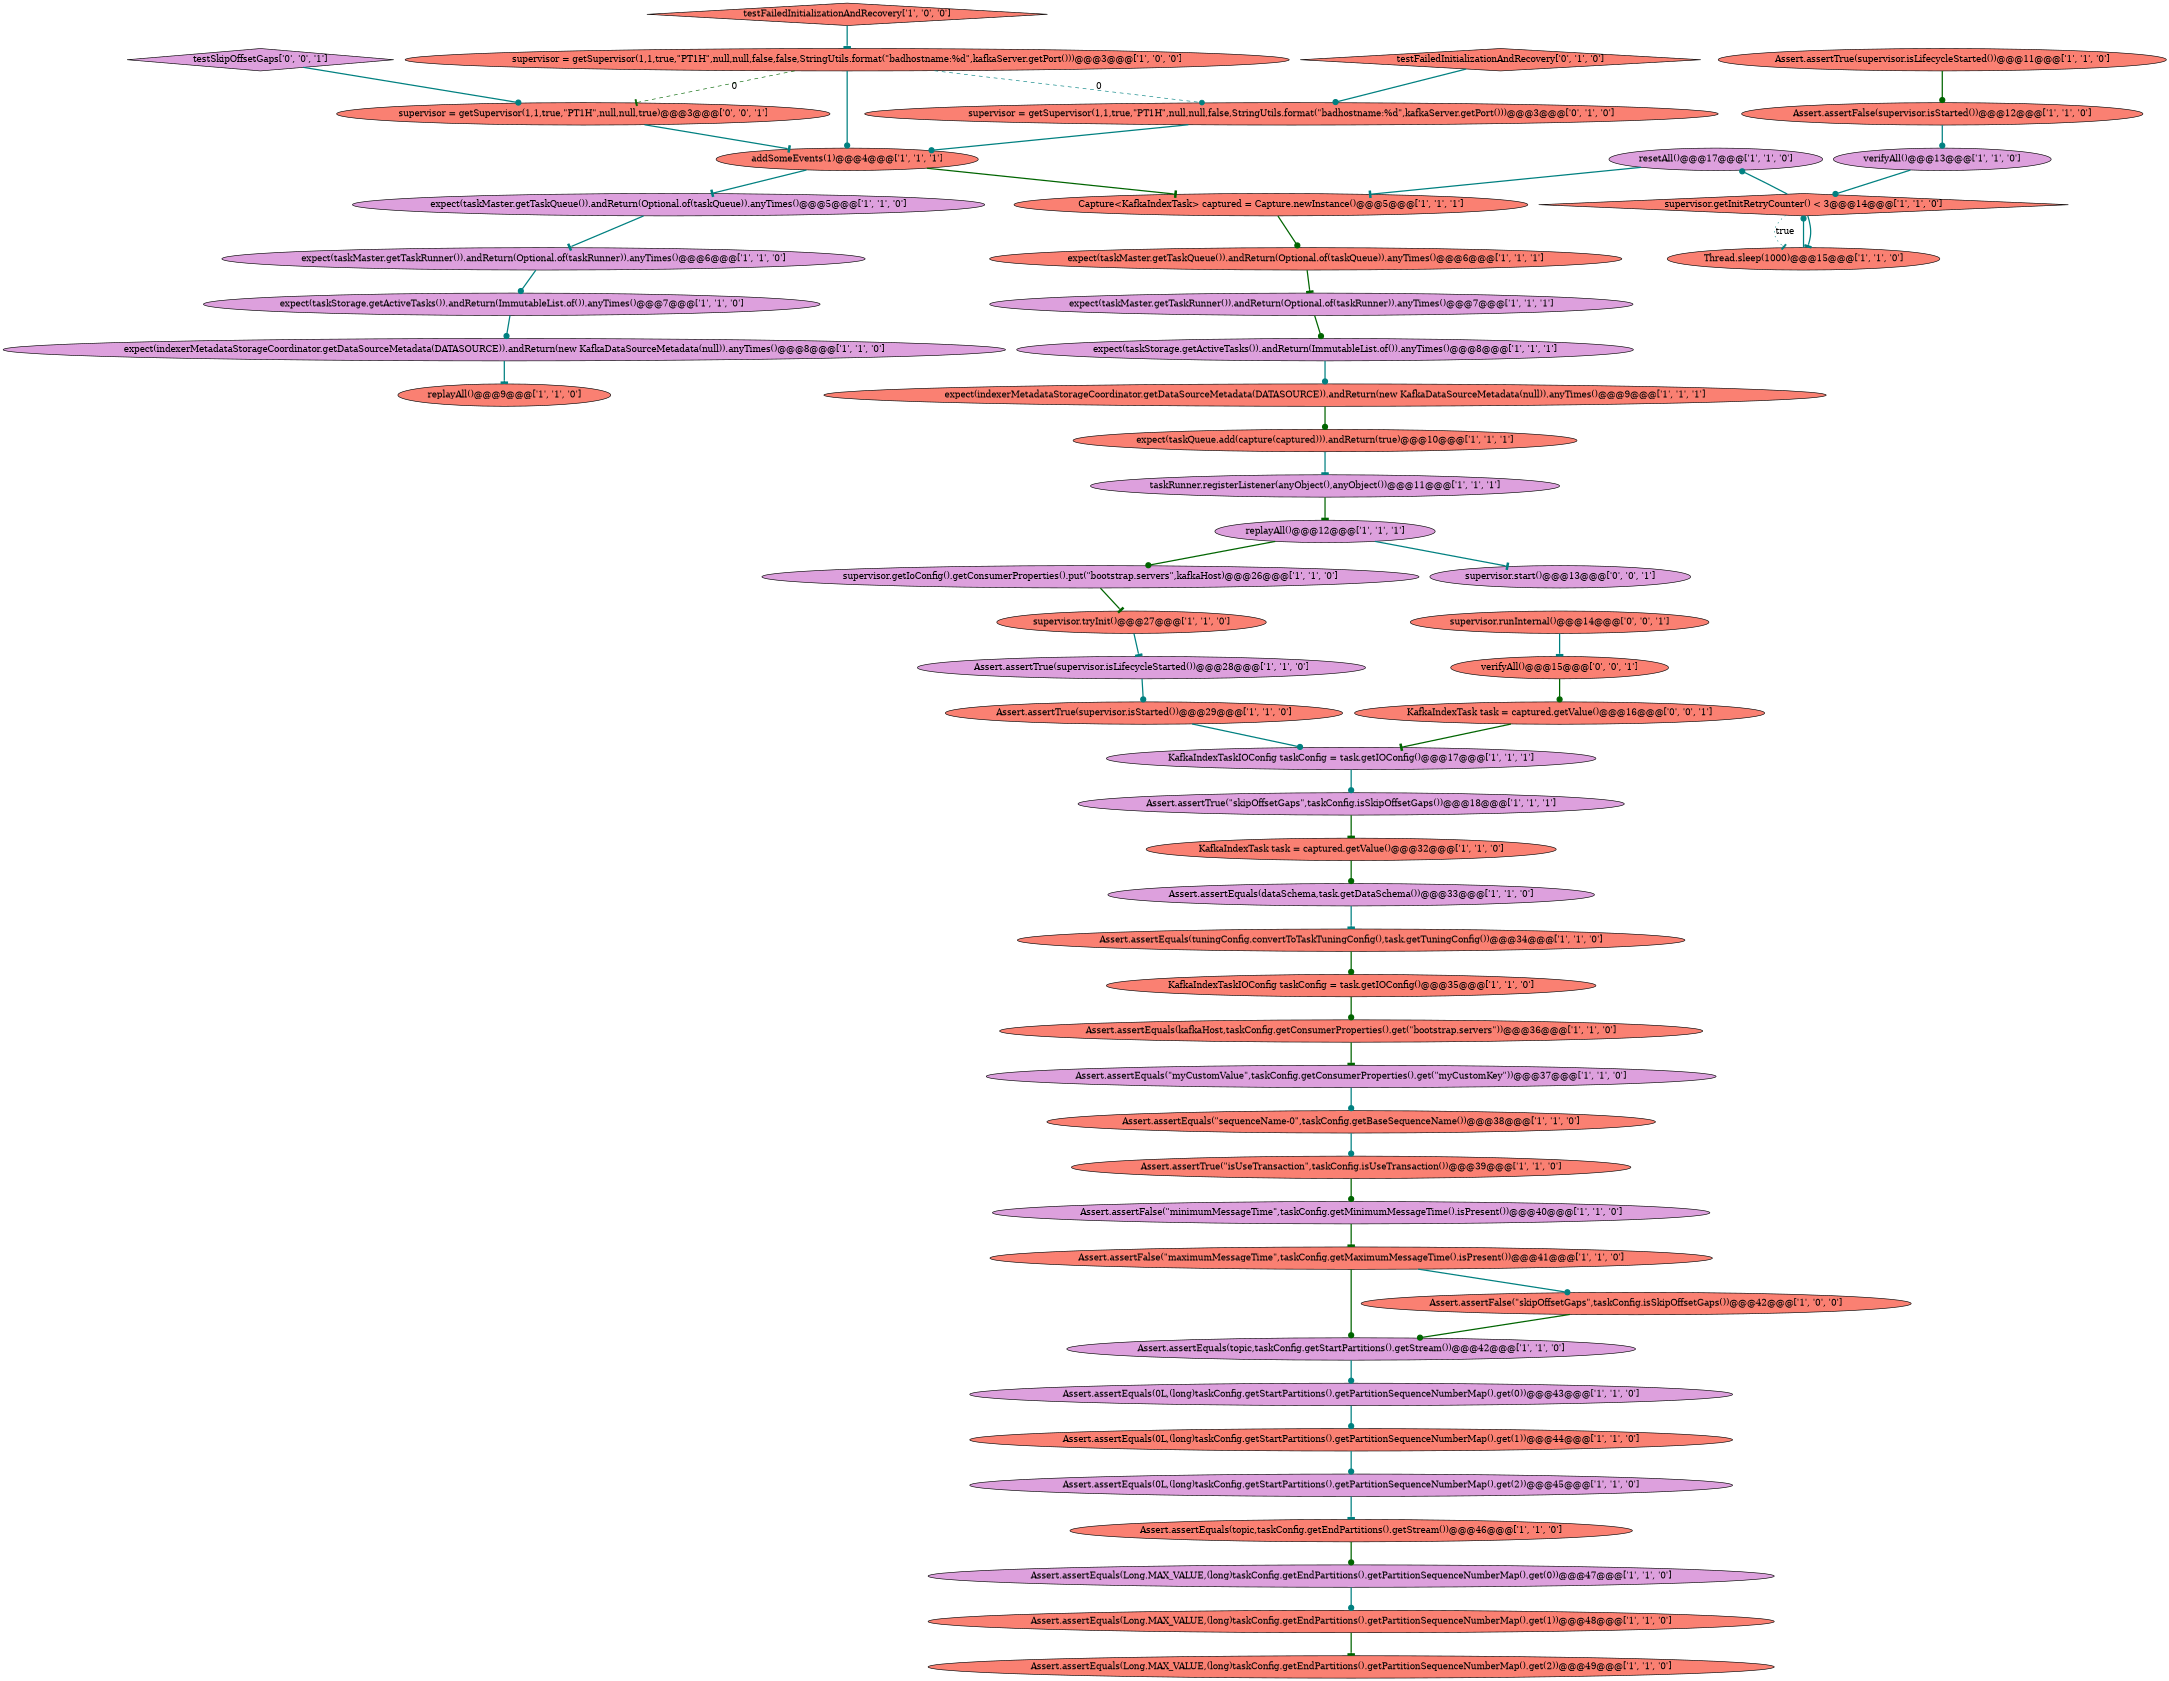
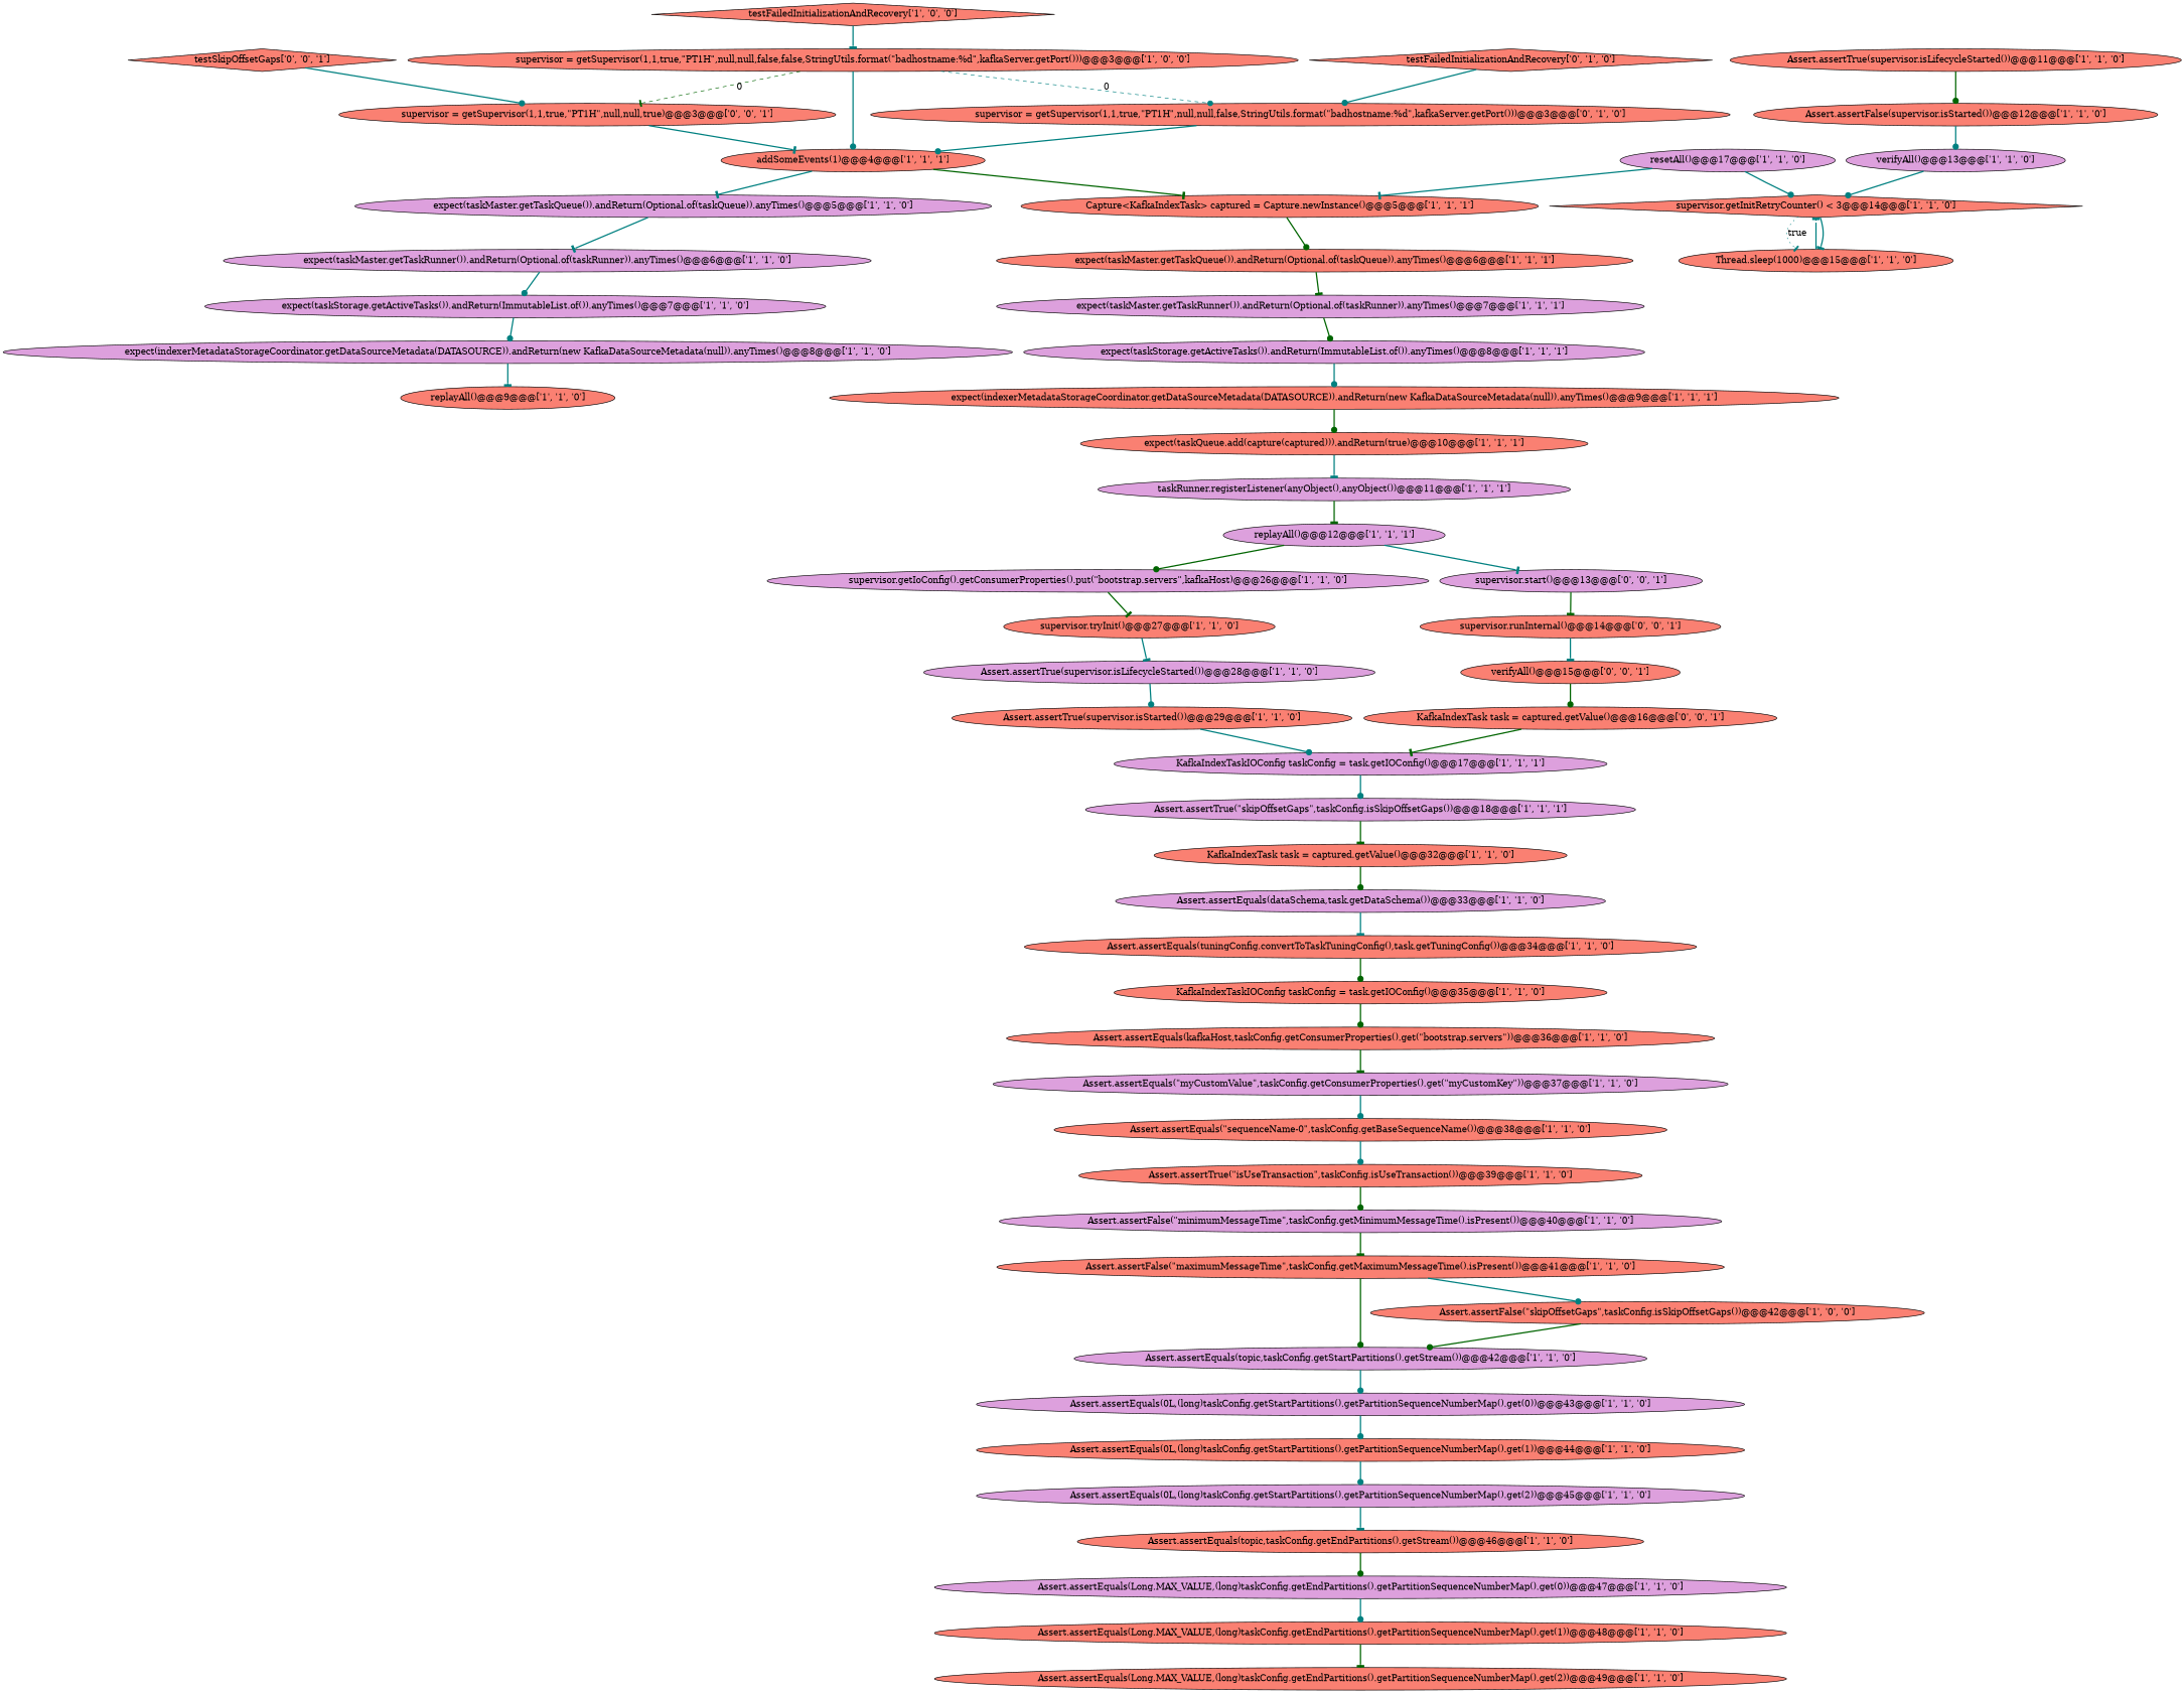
  digraph {
    node [fillcolor=salmon shape=ellipse style=filled]
    edge [arrowhead=dot color=teal style=bold]
    n1 [fillcolor=plum label="Assert.assertEquals(0L,(long)taskConfig.getStartPartitions().getPartitionSequenceNumberMap().get(0))@@@43@@@['1', '1', '0']"]
    n2 [label="Assert.assertEquals(0L,(long)taskConfig.getStartPartitions().getPartitionSequenceNumberMap().get(1))@@@44@@@['1', '1', '0']"]
    n3 [fillcolor=plum label="Assert.assertEquals(0L,(long)taskConfig.getStartPartitions().getPartitionSequenceNumberMap().get(2))@@@45@@@['1', '1', '0']"]
    n4 [label="Assert.assertFalse(\"maximumMessageTime\",taskConfig.getMaximumMessageTime().isPresent())@@@41@@@['1', '1', '0']"]
    n5 [fillcolor=plum label="Assert.assertEquals(topic,taskConfig.getStartPartitions().getStream())@@@42@@@['1', '1', '0']"]
    n6 [label="Assert.assertFalse(\"skipOffsetGaps\",taskConfig.isSkipOffsetGaps())@@@42@@@['1', '0', '0']"]
    n7 [fillcolor=plum label="supervisor.start()@@@13@@@['0', '0', '1']"]
    n8 [label="supervisor.runInternal()@@@14@@@['0', '0', '1']"]
    n9 [label="verifyAll()@@@15@@@['0', '0', '1']"]
    n10 [label="testFailedInitializationAndRecovery['0', '1', '0']" shape=diamond]
    n11 [label="supervisor = getSupervisor(1,1,true,\"PT1H\",null,null,false,StringUtils.format(\"badhostname:%d\",kafkaServer.getPort()))@@@3@@@['0', '1', '0']"]
    n12 [label="addSomeEvents(1)@@@4@@@['1', '1', '1']"]
    n13 [fillcolor=plum label="expect(taskMaster.getTaskQueue()).andReturn(Optional.of(taskQueue)).anyTimes()@@@5@@@['1', '1', '0']"]
    n14 [fillcolor=plum label="expect(taskMaster.getTaskRunner()).andReturn(Optional.of(taskRunner)).anyTimes()@@@6@@@['1', '1', '0']"]
    n15 [fillcolor=plum label="expect(taskStorage.getActiveTasks()).andReturn(ImmutableList.of()).anyTimes()@@@7@@@['1', '1', '0']"]
    n16 [label="Assert.assertFalse(supervisor.isStarted())@@@12@@@['1', '1', '0']"]
    n17 [fillcolor=plum label="verifyAll()@@@13@@@['1', '1', '0']"]
    n18 [label="supervisor.getInitRetryCounter() < 3@@@14@@@['1', '1', '0']" shape=diamond]
    n19 [label="Assert.assertEquals(Long.MAX_VALUE,(long)taskConfig.getEndPartitions().getPartitionSequenceNumberMap().get(1))@@@48@@@['1', '1', '0']"]
    n20 [label="Assert.assertEquals(Long.MAX_VALUE,(long)taskConfig.getEndPartitions().getPartitionSequenceNumberMap().get(2))@@@49@@@['1', '1', '0']"]
    n21 [label="Assert.assertTrue(supervisor.isStarted())@@@29@@@['1', '1', '0']"]
    n22 [fillcolor=plum label="KafkaIndexTaskIOConfig taskConfig = task.getIOConfig()@@@17@@@['1', '1', '1']"]
    n23 [fillcolor=plum label="Assert.assertTrue(\"skipOffsetGaps\",taskConfig.isSkipOffsetGaps())@@@18@@@['1', '1', '1']"]
    n24 [label="Capture<KafkaIndexTask> captured = Capture.newInstance()@@@5@@@['1', '1', '1']"]
    n25 [label="expect(taskMaster.getTaskQueue()).andReturn(Optional.of(taskQueue)).anyTimes()@@@6@@@['1', '1', '1']"]
    n26 [fillcolor=plum label="expect(taskMaster.getTaskRunner()).andReturn(Optional.of(taskRunner)).anyTimes()@@@7@@@['1', '1', '1']"]
    n27 [fillcolor=plum label="Assert.assertEquals(Long.MAX_VALUE,(long)taskConfig.getEndPartitions().getPartitionSequenceNumberMap().get(0))@@@47@@@['1', '1', '0']"]
    n28 [label="Assert.assertEquals(topic,taskConfig.getEndPartitions().getStream())@@@46@@@['1', '1', '0']"]
    n29 [fillcolor=plum label="Assert.assertFalse(\"minimumMessageTime\",taskConfig.getMinimumMessageTime().isPresent())@@@40@@@['1', '1', '0']"]
    n30 [label="Assert.assertTrue(supervisor.isLifecycleStarted())@@@11@@@['1', '1', '0']"]
    n31 [fillcolor=plum label="Assert.assertEquals(\"myCustomValue\",taskConfig.getConsumerProperties().get(\"myCustomKey\"))@@@37@@@['1', '1', '0']"]
    n32 [label="Assert.assertEquals(\"sequenceName-0\",taskConfig.getBaseSequenceName())@@@38@@@['1', '1', '0']"]
    n33 [label="Assert.assertTrue(\"isUseTransaction\",taskConfig.isUseTransaction())@@@39@@@['1', '1', '0']"]
-   n34 [fillcolor=plum label="testSkipOffsetGaps['0', '0', '1']" shape=diamond]
+   n34 [label="testSkipOffsetGaps['0', '0', '1']" shape=diamond]
    n35 [label="supervisor = getSupervisor(1,1,true,\"PT1H\",null,null,true)@@@3@@@['0', '0', '1']"]
    n36 [label="supervisor = getSupervisor(1,1,true,\"PT1H\",null,null,false,false,StringUtils.format(\"badhostname:%d\",kafkaServer.getPort()))@@@3@@@['1', '0', '0']"]
    n37 [fillcolor=plum label="expect(indexerMetadataStorageCoordinator.getDataSourceMetadata(DATASOURCE)).andReturn(new KafkaDataSourceMetadata(null)).anyTimes()@@@8@@@['1', '1', '0']"]
    n38 [label="replayAll()@@@9@@@['1', '1', '0']"]
    n39 [label="Thread.sleep(1000)@@@15@@@['1', '1', '0']"]
    n40 [fillcolor=plum label="resetAll()@@@17@@@['1', '1', '0']"]
    n41 [label="KafkaIndexTaskIOConfig taskConfig = task.getIOConfig()@@@35@@@['1', '1', '0']"]
    n42 [label="Assert.assertEquals(kafkaHost,taskConfig.getConsumerProperties().get(\"bootstrap.servers\"))@@@36@@@['1', '1', '0']"]
    n43 [label="KafkaIndexTask task = captured.getValue()@@@32@@@['1', '1', '0']"]
    n44 [fillcolor=plum label="Assert.assertEquals(dataSchema,task.getDataSchema())@@@33@@@['1', '1', '0']"]
    n45 [fillcolor=plum label="supervisor.getIoConfig().getConsumerProperties().put(\"bootstrap.servers\",kafkaHost)@@@26@@@['1', '1', '0']"]
    n46 [label="supervisor.tryInit()@@@27@@@['1', '1', '0']"]
    n47 [fillcolor=plum label="Assert.assertTrue(supervisor.isLifecycleStarted())@@@28@@@['1', '1', '0']"]
    n48 [fillcolor=plum label="expect(taskStorage.getActiveTasks()).andReturn(ImmutableList.of()).anyTimes()@@@8@@@['1', '1', '1']"]
    n49 [label="expect(indexerMetadataStorageCoordinator.getDataSourceMetadata(DATASOURCE)).andReturn(new KafkaDataSourceMetadata(null)).anyTimes()@@@9@@@['1', '1', '1']"]
    n50 [label="expect(taskQueue.add(capture(captured))).andReturn(true)@@@10@@@['1', '1', '1']"]
    n51 [label="Assert.assertEquals(tuningConfig.convertToTaskTuningConfig(),task.getTuningConfig())@@@34@@@['1', '1', '0']"]
    n52 [label="KafkaIndexTask task = captured.getValue()@@@16@@@['0', '0', '1']"]
    n53 [fillcolor=plum label="taskRunner.registerListener(anyObject(),anyObject())@@@11@@@['1', '1', '1']"]
    n54 [fillcolor=plum label="replayAll()@@@12@@@['1', '1', '1']"]
    n55 [label="testFailedInitializationAndRecovery['1', '0', '0']" shape=diamond]
    n1 -> n2
    n2 -> n3
    n3 -> n28 [arrowhead=tee]
    n4 -> n5 [color=darkgreen]
    n4 -> n6
    n5 -> n1
    n6 -> n5 [color=darkgreen]
+   n7 -> n8 [arrowhead=tee color=darkgreen]
    n8 -> n9 [arrowhead=tee]
    n9 -> n52 [color=darkgreen]
    n10 -> n11
    n11 -> n12
    n12 -> n13 [arrowhead=tee]
    n12 -> n24 [arrowhead=tee color=darkgreen]
    n13 -> n14 [arrowhead=tee]
    n14 -> n15
    n15 -> n37
    n16 -> n17
    n17 -> n18
    n18 -> n39 [arrowhead=tee]
    n18 -> n39 [arrowhead=tee label=true style=dotted]
-   n18 -> n40
+   n40 -> n18
    n19 -> n20 [arrowhead=tee color=darkgreen]
    n21 -> n22
    n22 -> n23
    n23 -> n43 [arrowhead=tee color=darkgreen]
    n24 -> n25 [color=darkgreen]
    n25 -> n26 [arrowhead=tee color=darkgreen]
    n26 -> n48 [color=darkgreen]
    n27 -> n19
    n28 -> n27 [color=darkgreen]
    n29 -> n4 [arrowhead=tee color=darkgreen]
    n30 -> n16 [color=darkgreen]
    n31 -> n32
    n32 -> n33
    n33 -> n29 [color=darkgreen]
    n34 -> n35
    n35 -> n12 [arrowhead=tee]
    n36 -> n11 [label=0 style=dashed]
    n36 -> n12
    n36 -> n35 [arrowhead=tee color=darkgreen label=0 style=dashed]
    n37 -> n38 [arrowhead=tee]
-   n39 -> n18
+   n39 -> n18 [arrowhead=tee]
    n40 -> n24 [arrowhead=tee]
    n41 -> n42 [color=darkgreen]
    n42 -> n31 [arrowhead=tee color=darkgreen]
    n43 -> n44 [color=darkgreen]
    n44 -> n51 [arrowhead=tee]
    n45 -> n46 [arrowhead=tee color=darkgreen]
    n46 -> n47 [arrowhead=tee]
    n47 -> n21
    n48 -> n49
    n49 -> n50 [color=darkgreen]
    n50 -> n53 [arrowhead=tee]
    n51 -> n41 [color=darkgreen]
    n52 -> n22 [arrowhead=tee color=darkgreen]
    n53 -> n54 [arrowhead=tee color=darkgreen]
    n54 -> n7 [arrowhead=tee]
    n54 -> n45 [color=darkgreen]
    n55 -> n36 [arrowhead=tee]
  }
